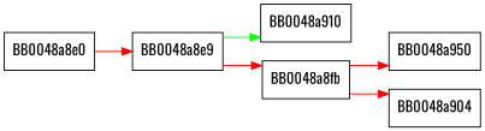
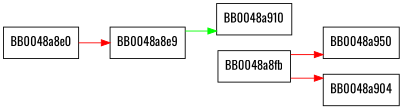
  digraph {
    fontname=Oswald
    rankdir=LR
    splines=ortho
    node [fontname=Oswald shape=box]
    edge [color=red fontname=Oswald]
    BB0048a8e0
    BB0048a8e9
    BB0048a910
    BB0048a8fb
    BB0048a950
    BB0048a904
    BB0048a8e0 -> BB0048a8e9
    BB0048a8e9 -> BB0048a910 [color=green]
-   BB0048a8e9 -> BB0048a8fb
    BB0048a8fb -> BB0048a950
    BB0048a8fb -> BB0048a904
  }
